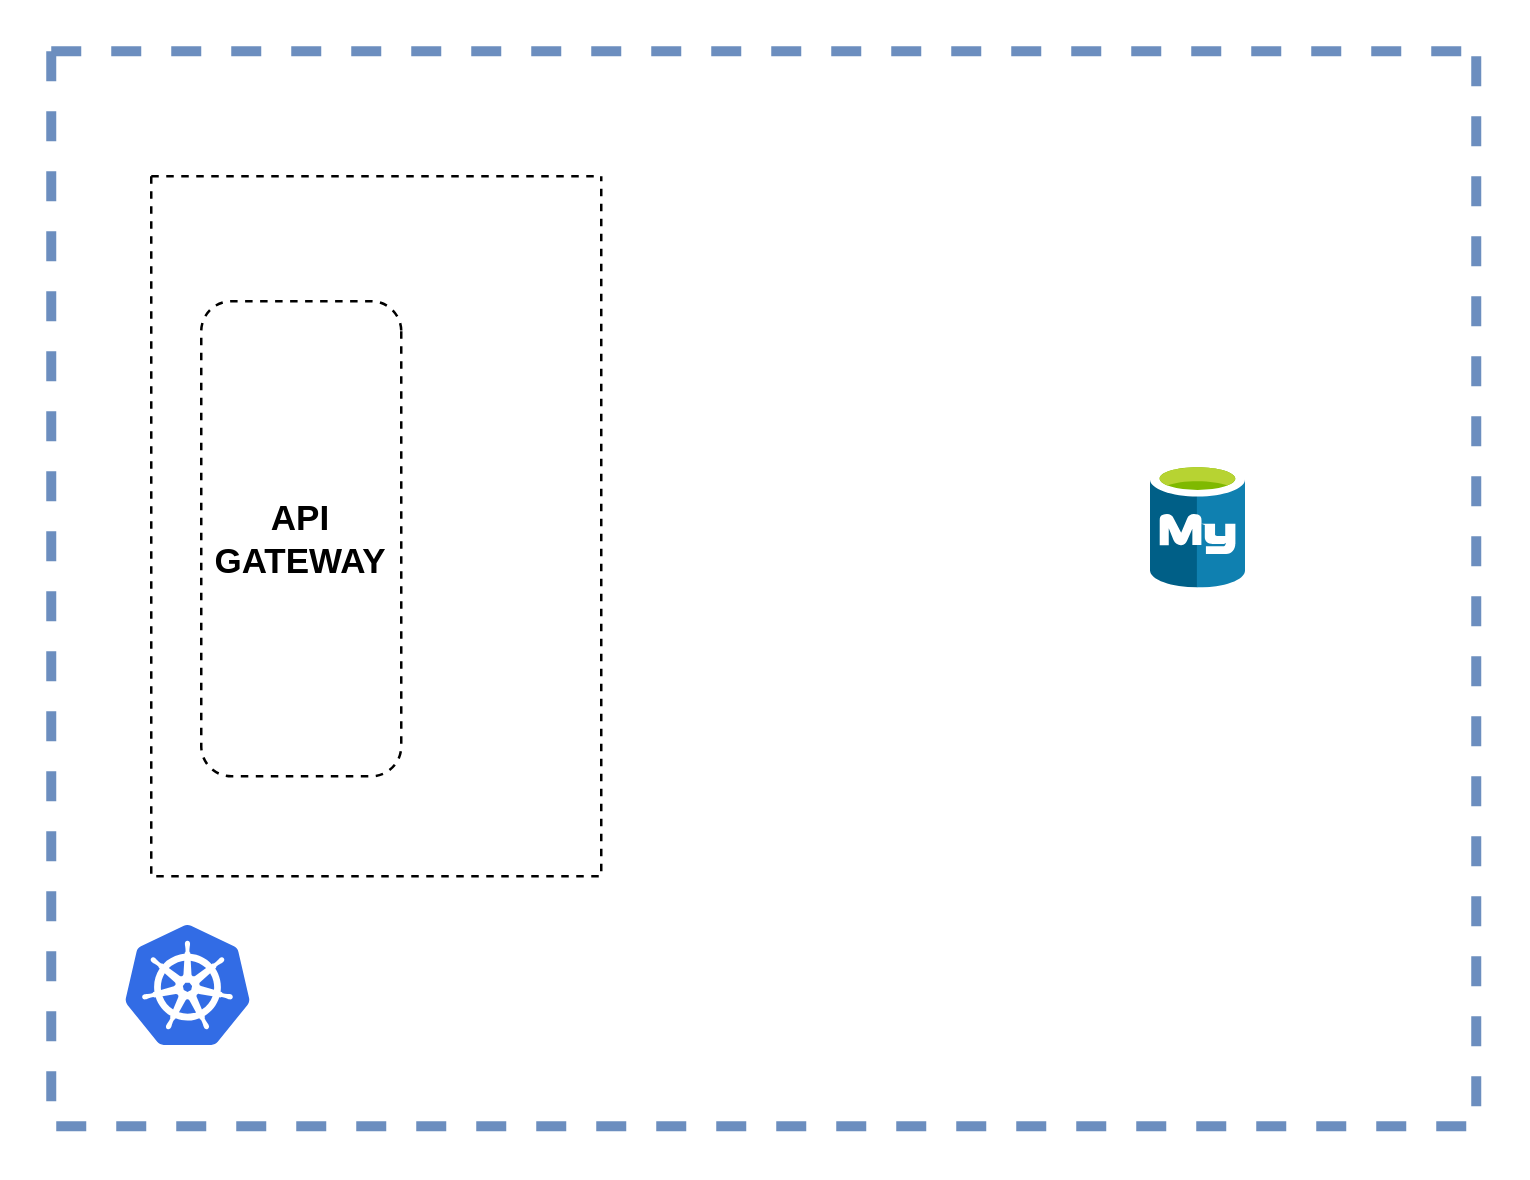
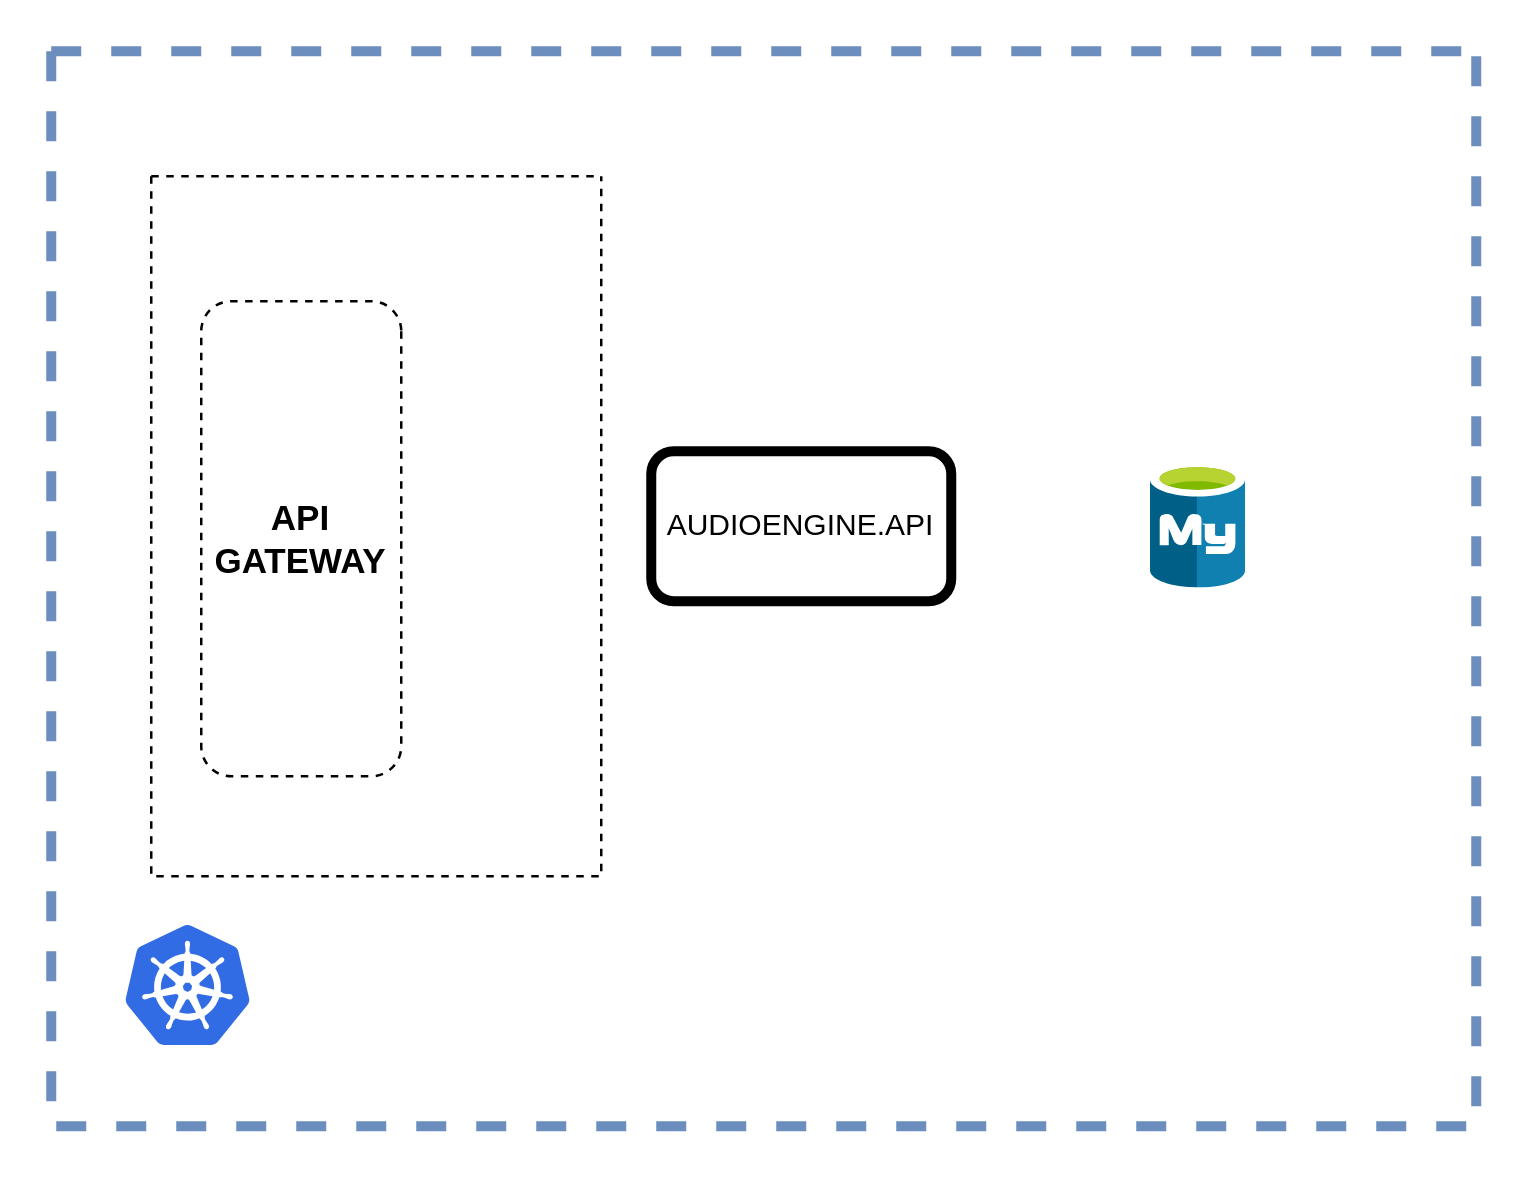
  <mxCell id="0" />
  <mxCell id="1" parent="0" />
  <mxCell id="2" value="" style="swimlane;startSize=0;dashed=1;strokeWidth=4;fillColor=#dae8fc;strokeColor=#6c8ebf;" vertex="1" parent="1"><mxGeometry x="20" y="20" width="570" height="430" as="geometry" /></mxCell>
  <mxCell id="3" value="" style="aspect=fixed;html=1;points=[];align=center;image;fontSize=12;image=img/lib/mscae/Kubernetes.svg;strokeColor=#000000;fillColor=#FFFFFF;" vertex="1" parent="2"><mxGeometry x="30" y="350" width="50" height="48" as="geometry" /></mxCell>
  <mxCell id="4" value="&lt;font style=&quot;font-size: 14px&quot;&gt;&lt;b&gt;API GATEWAY&lt;/b&gt;&lt;/font&gt;" style="rounded=1;whiteSpace=wrap;html=1;direction=south;dashed=1;" vertex="1" parent="2"><mxGeometry x="60" y="100" width="80" height="190" as="geometry" /></mxCell>
+ <mxCell id="5" value="AUDIOENGINE.API" style="rounded=1;whiteSpace=wrap;html=1;strokeWidth=4;" vertex="1" parent="2"><mxGeometry x="240" y="160" width="120" height="60" as="geometry" /></mxCell>
  <mxCell id="6" value="" style="aspect=fixed;html=1;points=[];align=center;image;fontSize=12;image=img/lib/mscae/Azure_Database_for_MySQL_servers.svg;strokeWidth=4;" vertex="1" parent="2"><mxGeometry x="440" y="165" width="38" height="50" as="geometry" /></mxCell>
  <mxCell id="7" value="" style="swimlane;startSize=0;dashed=1;" vertex="1" parent="1"><mxGeometry x="60" y="70" width="180" height="280" as="geometry" /></mxCell>
